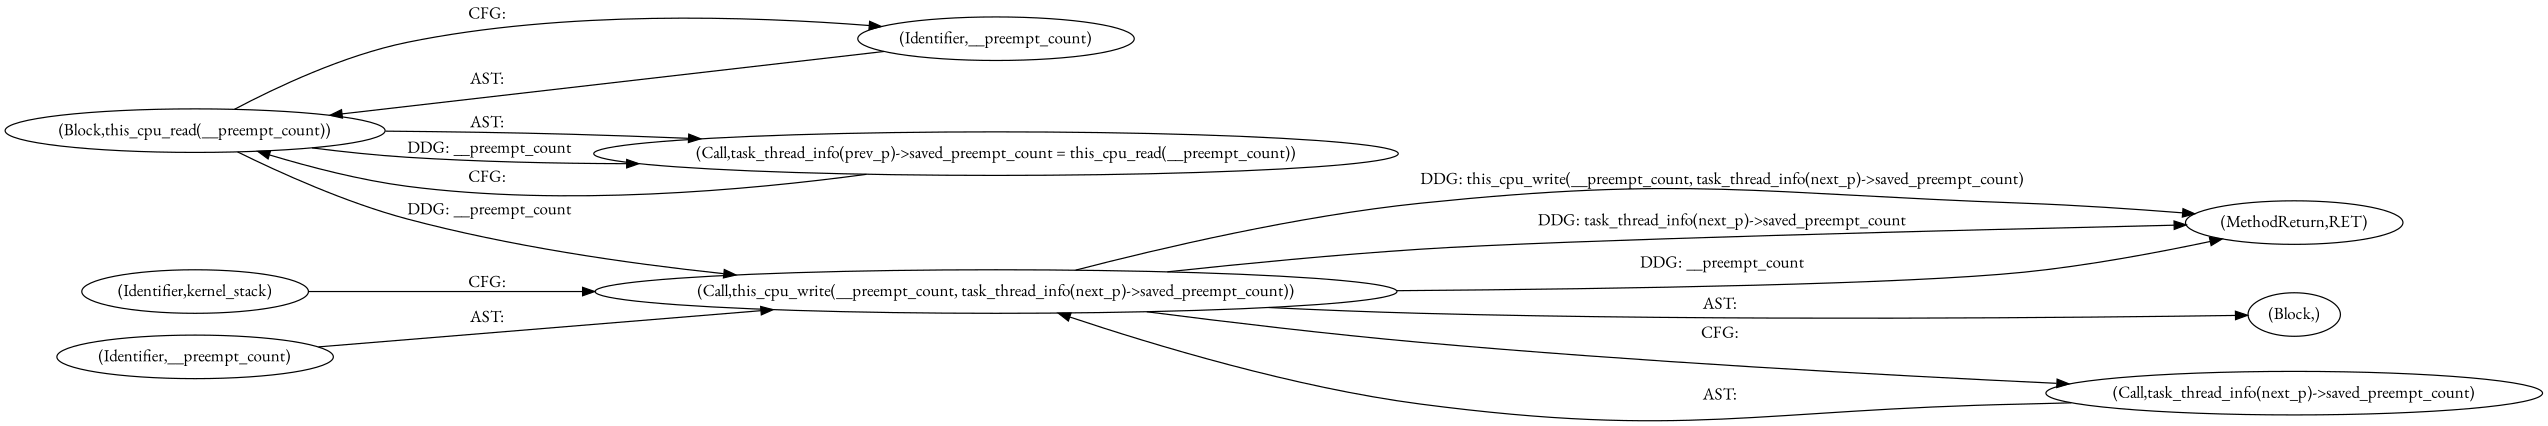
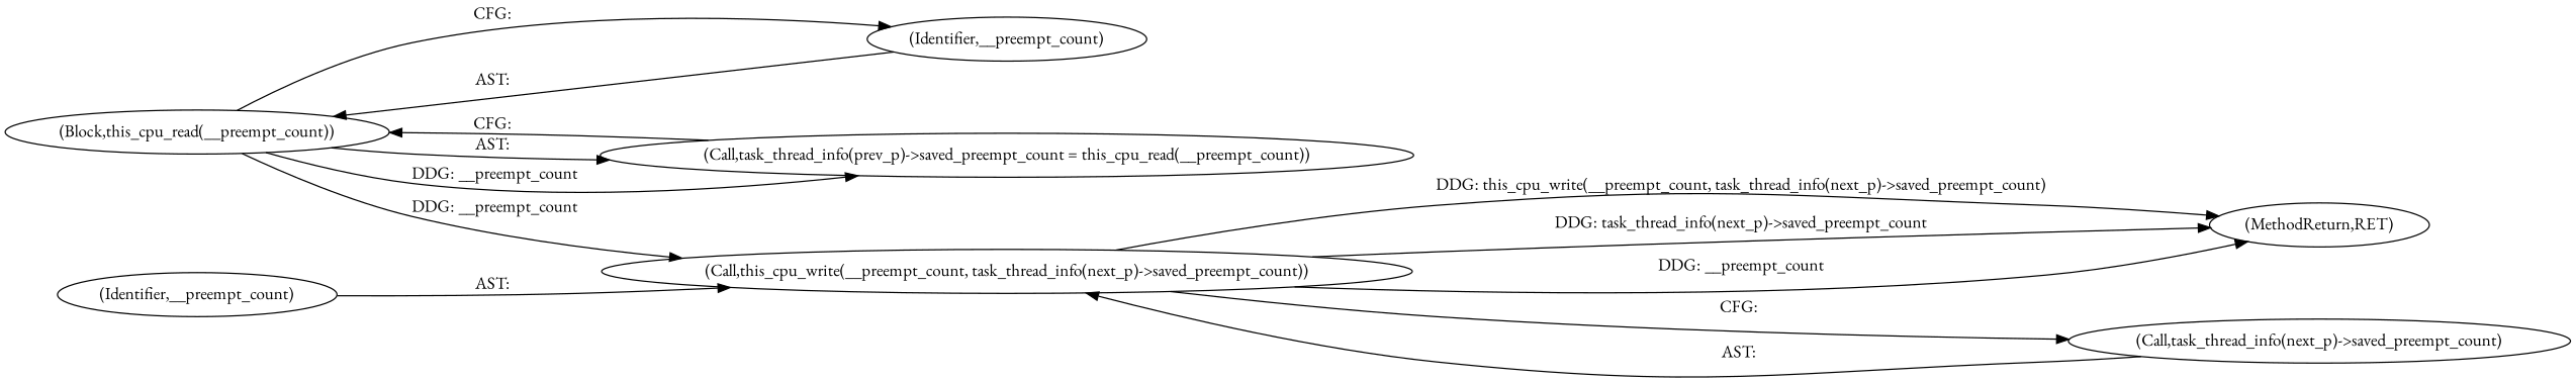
  digraph {
    fontname="EB Garamond"
    rankdir=LR
    node [fontname="EB Garamond"]
    edge [fontname="EB Garamond"]
    n1 [label="(Call,this_cpu_write(__preempt_count, task_thread_info(next_p)->saved_preempt_count))"]
    n2 [label="(MethodReturn,RET)"]
-   n3 [label="(Block,)"]
    n4 [label="(Call,task_thread_info(next_p)->saved_preempt_count)"]
    n5 [label="(Block,this_cpu_read(__preempt_count))"]
    n6 [label="(Identifier,__preempt_count)"]
    n7 [label="(Call,task_thread_info(prev_p)->saved_preempt_count = this_cpu_read(__preempt_count))"]
-   n8 [label="(Identifier,kernel_stack)"]
    n9 [label="(Identifier,__preempt_count)"]
    n1 -> n2 [label="DDG: this_cpu_write(__preempt_count, task_thread_info(next_p)->saved_preempt_count)"]
    n1 -> n2 [label="DDG: task_thread_info(next_p)->saved_preempt_count"]
    n1 -> n2 [label="DDG: __preempt_count"]
-   n1 -> n3 [label="AST: "]
    n1 -> n4 [label="CFG: "]
    n4 -> n1 [label="AST: "]
    n5 -> n1 [label="DDG: __preempt_count"]
    n5 -> n6 [label="CFG: "]
    n5 -> n7 [label="AST: "]
    n5 -> n7 [label="DDG: __preempt_count"]
    n6 -> n5 [label="AST: "]
    n7 -> n5 [label="CFG: "]
-   n8 -> n1 [label="CFG: "]
    n9 -> n1 [label="AST: "]
  }
